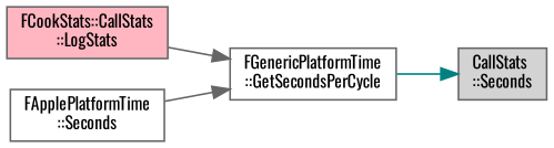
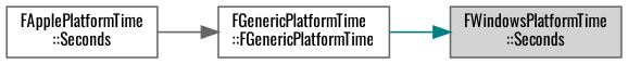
  digraph {
    fontname=Oswald
    rankdir=RL
    node [color=grey40 fillcolor=white fontname=Oswald fontsize=10 shape=box style=filled]
    edge [color=gray40 dir=back fontname=Oswald fontsize=10 labelfontname=Helvetica labelfontsize=10 style=solid]
-   n1 [color=gray40 fontcolor=black height=0.2 label="FGenericPlatformTime\l::GetSecondsPerCycle" width=0.4]
-   n2 [fillcolor=lightpink height=0.2 label="FCookStats::CallStats\l::LogStats" width=0.4]
+   n1 [color=gray40 fontcolor=black height=0.2 label="FGenericPlatformTime\l::FGenericPlatformTime" width=0.4]
    n3 [height=0.2 label="FApplePlatformTime\l::Seconds" width=0.4]
-   n4 [fillcolor=lightgrey height=0.2 label="CallStats\l::Seconds" width=0.4]
-   n1 -> n2
+   n4 [fillcolor=lightgrey height=0.2 label="FWindowsPlatformTime\l::Seconds" width=0.4]
    n1 -> n3
    n4 -> n1 [color=teal]
  }
